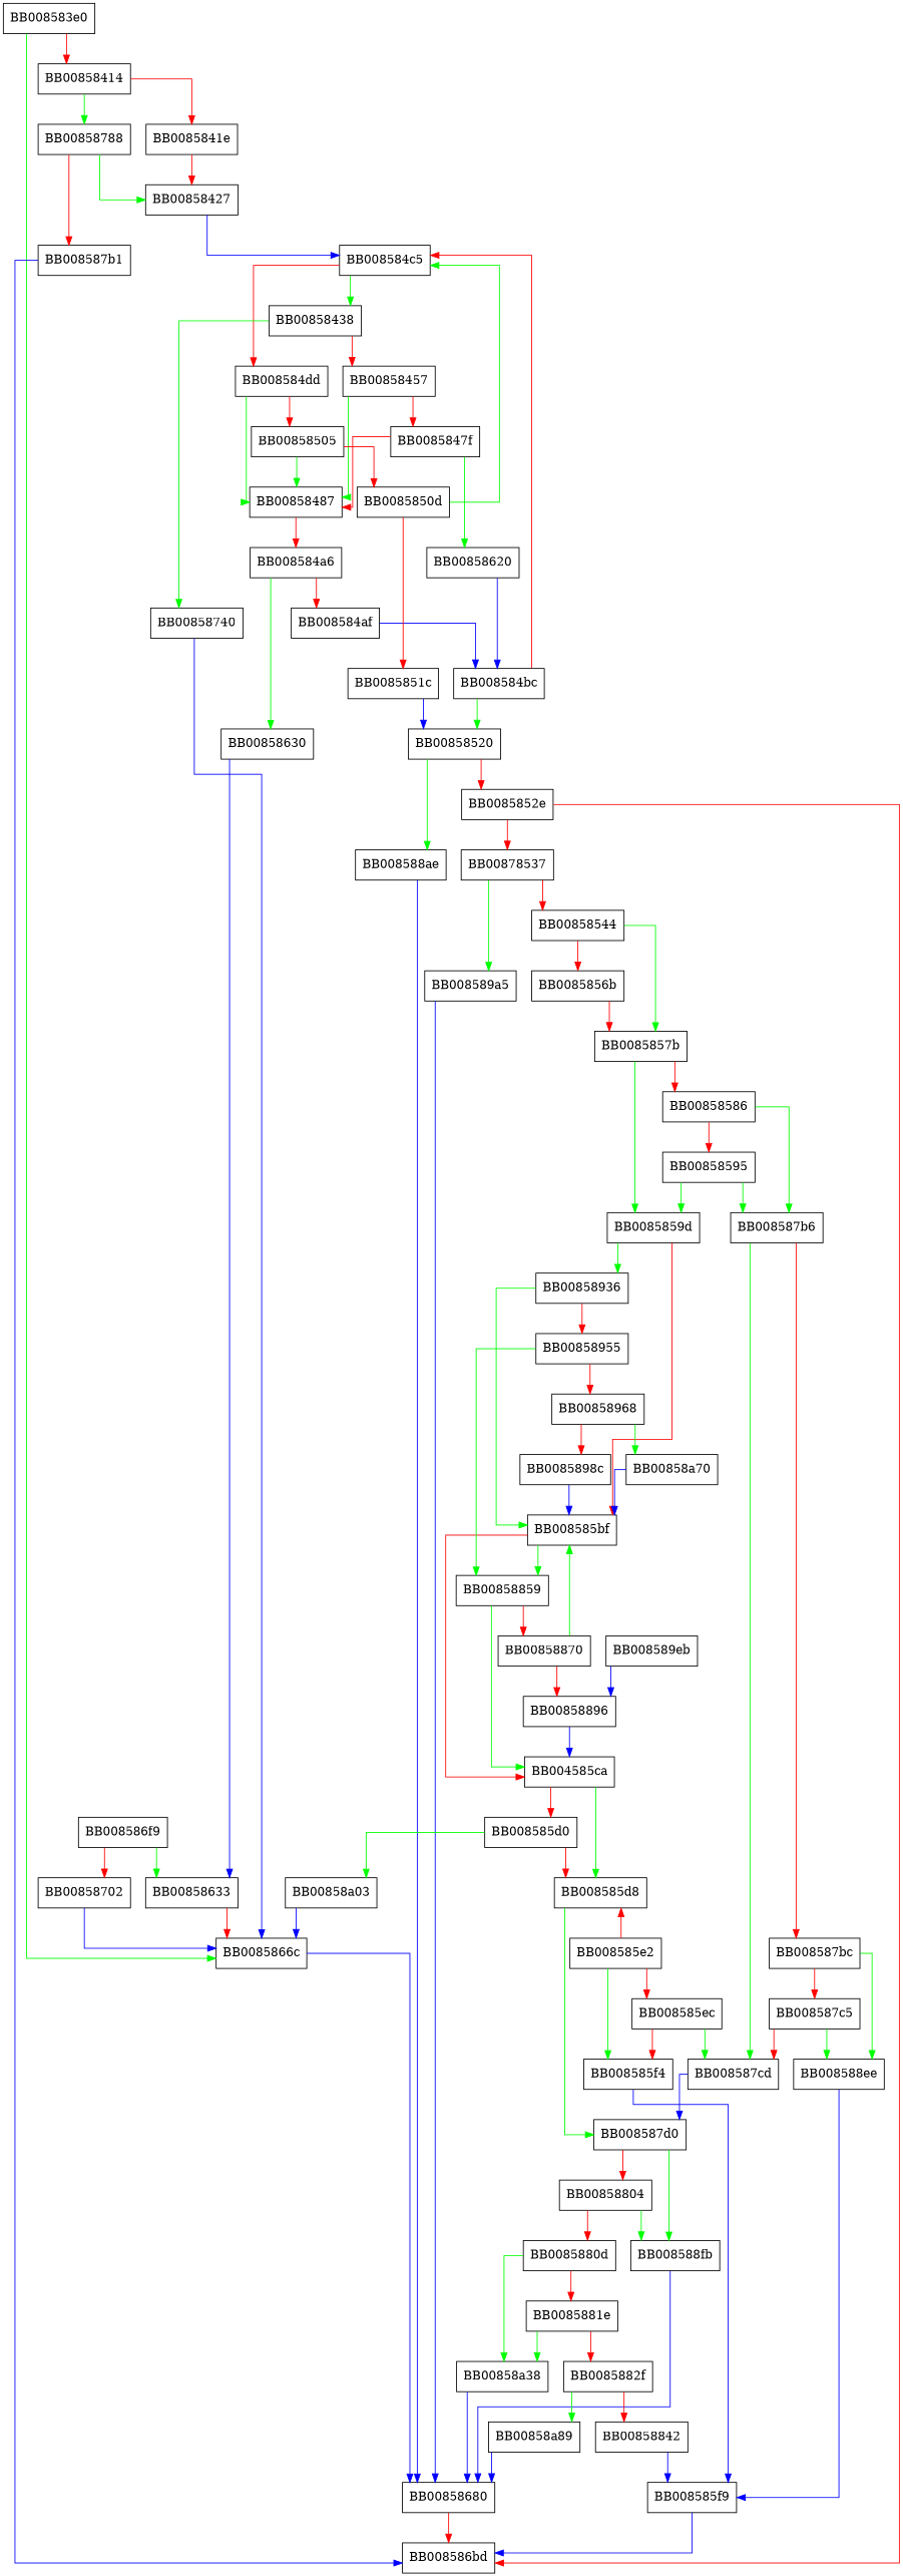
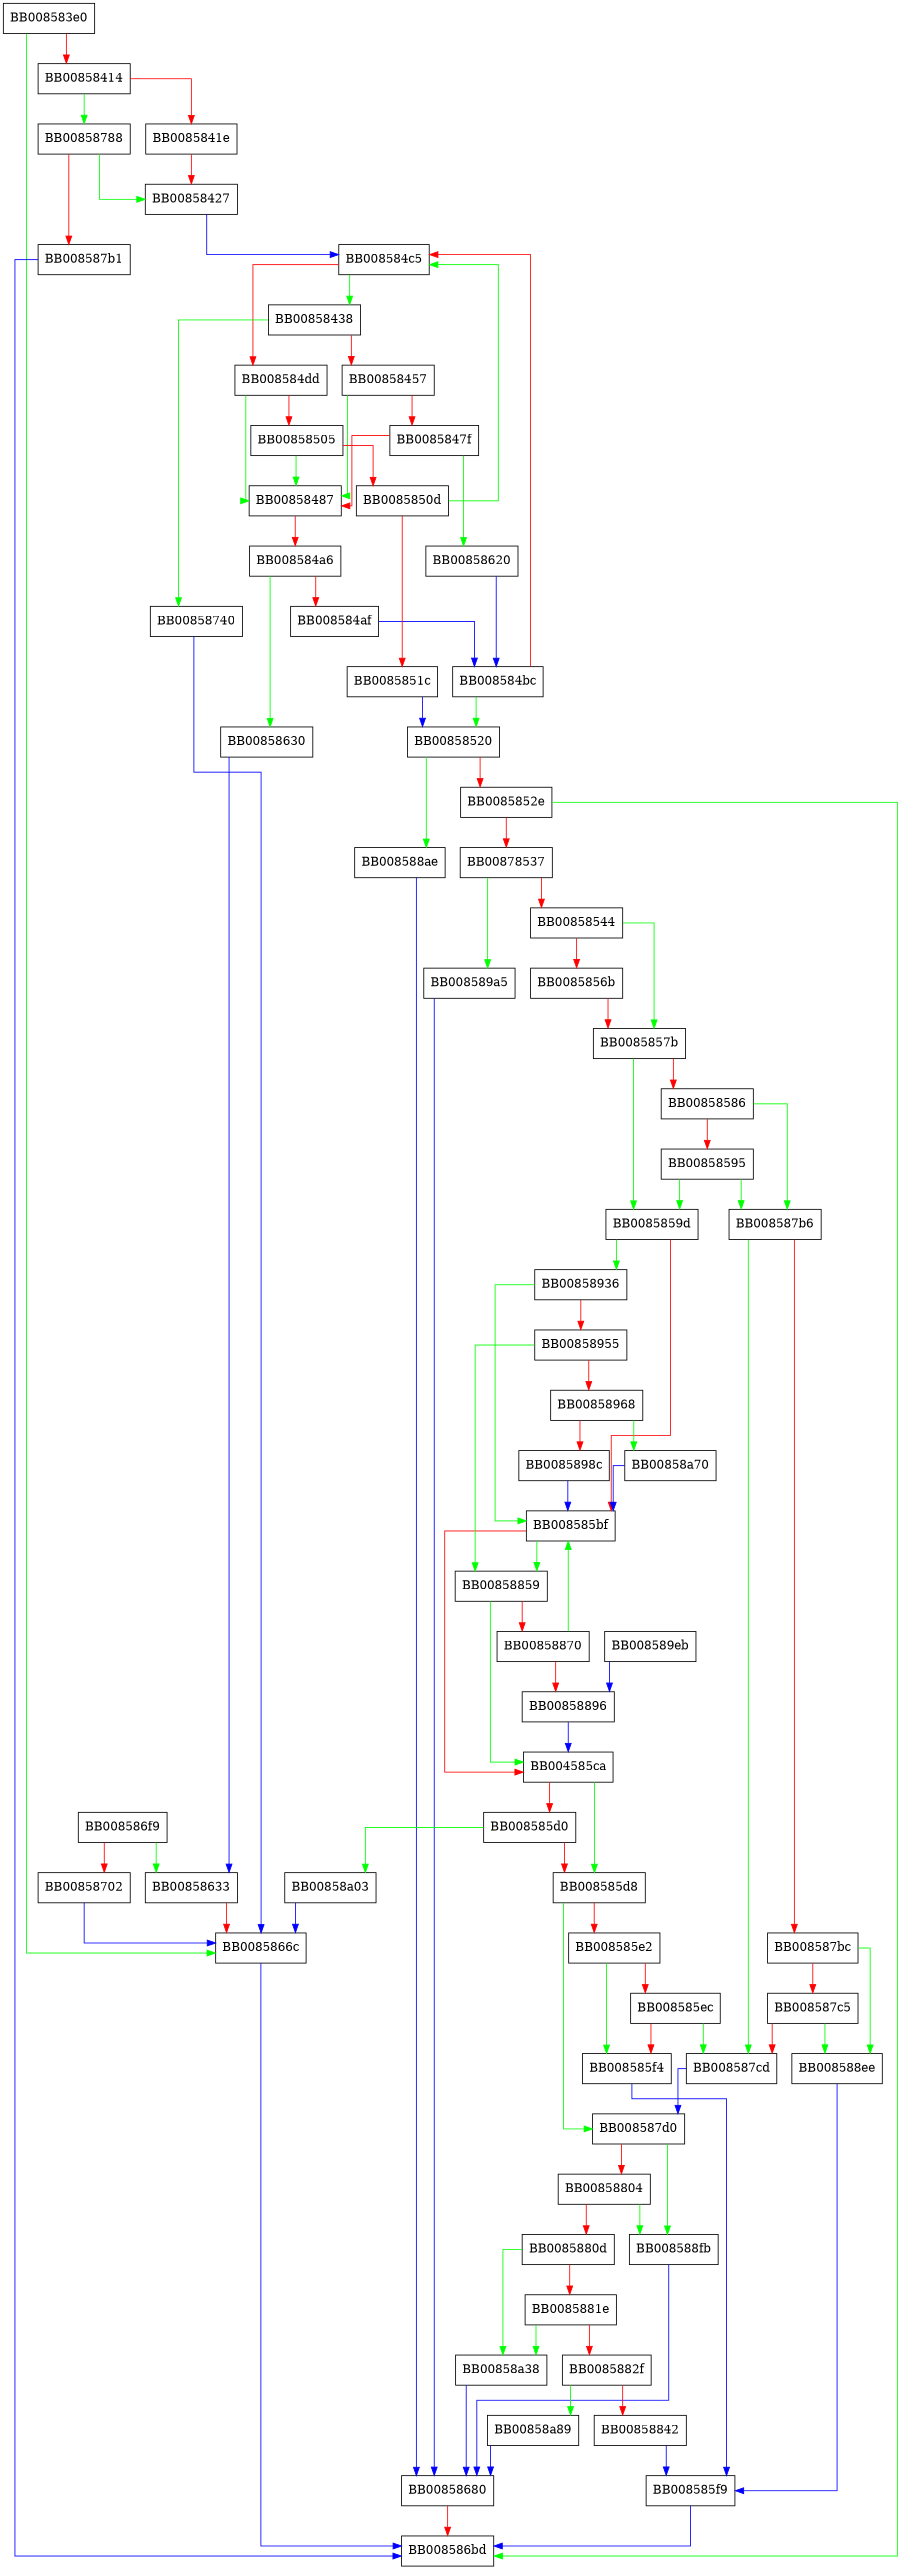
  digraph {
    splines=ortho
    node [shape=box]
    edge [color=red]
    BB008583e0
    BB0085866c
    BB00858414
    BB00858680
    BB00858788
    BB0085841e
    BB008586bd
    BB00858427
    BB008587b1
    BB008584c5
    BB00858520
    BB008588ae
    BB0085852e
    BB00858438
    BB008584dd
    BB00858740
    BB00858457
    BB00858487
    BB00858505
    BB0085847f
    BB008584a6
    BB00858620
    BB00858630
    BB008584af
    BB008584bc
    BB00858633
    BB008586f9
    BB00858702
    n29 [label=BB00878537]
    BB0085850d
    BB0085851c
    BB008589a5
    BB00858544
    BB0085857b
    BB0085856b
    BB0085859d
    BB00858586
    BB00858936
    BB008585bf
    BB008587b6
    BB00858595
    BB00858955
    BB00858859
    n44 [label=BB004585ca]
    BB008587cd
    BB008587bc
    BB008587d0
    BB008588ee
    BB008587c5
    BB00858968
    BB00858870
    BB008585d8
    BB008585d0
    BB00858896
    BB008585e2
    BB00858a03
    BB008588fb
    BB00858804
    BB008585f4
    BB008585ec
    BB0085880d
    BB008585f9
    BB00858a38
    BB0085881e
    BB0085882f
    BB00858a89
    BB00858842
    BB008589eb
    BB00858a70
    BB0085898c
    BB008583e0 -> BB0085866c [color=green]
    BB008583e0 -> BB00858414
-   BB0085866c -> BB00858680 [color=blue]
+   BB0085866c -> BB008586bd [color=blue]
    BB00858414 -> BB00858788 [color=green]
    BB00858414 -> BB0085841e
    BB00858680 -> BB008586bd
    BB00858788 -> BB00858427 [color=green]
    BB00858788 -> BB008587b1
    BB0085841e -> BB00858427
    BB00858427 -> BB008584c5 [color=blue]
    BB008587b1 -> BB008586bd [color=blue]
    BB008584c5 -> BB00858438 [color=green]
    BB008584c5 -> BB008584dd
    BB00858520 -> BB008588ae [color=green]
    BB00858520 -> BB0085852e
    BB008588ae -> BB00858680 [color=blue]
-   BB0085852e -> BB008586bd
+   BB0085852e -> BB008586bd [color=green]
    BB0085852e -> n29
    BB00858438 -> BB00858740 [color=green]
    BB00858438 -> BB00858457
    BB008584dd -> BB00858487 [color=green]
    BB008584dd -> BB00858505
    BB00858740 -> BB0085866c [color=blue]
    BB00858457 -> BB00858487 [color=green]
    BB00858457 -> BB0085847f
    BB00858487 -> BB008584a6
    BB00858505 -> BB00858487 [color=green]
    BB00858505 -> BB0085850d
    BB0085847f -> BB00858487
    BB0085847f -> BB00858620 [color=green]
    BB008584a6 -> BB00858630 [color=green]
    BB008584a6 -> BB008584af
    BB00858620 -> BB008584bc [color=blue]
    BB00858630 -> BB00858633 [color=blue]
    BB008584af -> BB008584bc [color=blue]
    BB008584bc -> BB008584c5
    BB008584bc -> BB00858520 [color=green]
    BB00858633 -> BB0085866c
    BB008586f9 -> BB00858633 [color=green]
    BB008586f9 -> BB00858702
    BB00858702 -> BB0085866c [color=blue]
    n29 -> BB008589a5 [color=green]
    n29 -> BB00858544
    BB0085850d -> BB008584c5 [color=green]
    BB0085850d -> BB0085851c
    BB0085851c -> BB00858520 [color=blue]
    BB008589a5 -> BB00858680 [color=blue]
    BB00858544 -> BB0085857b [color=green]
    BB00858544 -> BB0085856b
    BB0085857b -> BB0085859d [color=green]
    BB0085857b -> BB00858586
    BB0085856b -> BB0085857b
    BB0085859d -> BB00858936 [color=green]
    BB0085859d -> BB008585bf
    BB00858586 -> BB008587b6 [color=green]
    BB00858586 -> BB00858595
    BB00858936 -> BB008585bf [color=green]
    BB00858936 -> BB00858955
    BB008585bf -> BB00858859 [color=green]
    BB008585bf -> n44
    BB008587b6 -> BB008587cd [color=green]
    BB008587b6 -> BB008587bc
    BB00858595 -> BB0085859d [color=green]
    BB00858595 -> BB008587b6 [color=green]
    BB00858955 -> BB00858859 [color=green]
    BB00858955 -> BB00858968
    BB00858859 -> n44 [color=green]
    BB00858859 -> BB00858870
    n44 -> BB008585d8 [color=green]
    n44 -> BB008585d0
    BB008587cd -> BB008587d0 [color=blue]
    BB008587bc -> BB008588ee [color=green]
    BB008587bc -> BB008587c5
    BB008587d0 -> BB008588fb [color=green]
    BB008587d0 -> BB00858804
    BB008588ee -> BB008585f9 [color=blue]
    BB008587c5 -> BB008587cd
    BB008587c5 -> BB008588ee [color=green]
    BB00858968 -> BB00858a70 [color=green]
    BB00858968 -> BB0085898c
    BB00858870 -> BB008585bf [color=green]
    BB00858870 -> BB00858896
    BB008585d8 -> BB008587d0 [color=green]
-   BB008585e2 -> BB008585d8
+   BB008585d8 -> BB008585e2
    BB008585d0 -> BB008585d8
    BB008585d0 -> BB00858a03 [color=green]
    BB00858896 -> n44 [color=blue]
    BB008585e2 -> BB008585f4 [color=green]
    BB008585e2 -> BB008585ec
    BB00858a03 -> BB0085866c [color=blue]
    BB008588fb -> BB00858680 [color=blue]
    BB00858804 -> BB008588fb [color=green]
    BB00858804 -> BB0085880d
    BB008585f4 -> BB008585f9 [color=blue]
    BB008585ec -> BB008587cd [color=green]
    BB008585ec -> BB008585f4
    BB0085880d -> BB00858a38 [color=green]
    BB0085880d -> BB0085881e
    BB008585f9 -> BB008586bd [color=blue]
    BB00858a38 -> BB00858680 [color=blue]
    BB0085881e -> BB00858a38 [color=green]
    BB0085881e -> BB0085882f
    BB0085882f -> BB00858a89 [color=green]
    BB0085882f -> BB00858842
    BB00858a89 -> BB00858680 [color=blue]
    BB00858842 -> BB008585f9 [color=blue]
    BB008589eb -> BB00858896 [color=blue]
    BB00858a70 -> BB008585bf [color=blue]
    BB0085898c -> BB008585bf [color=blue]
  }
